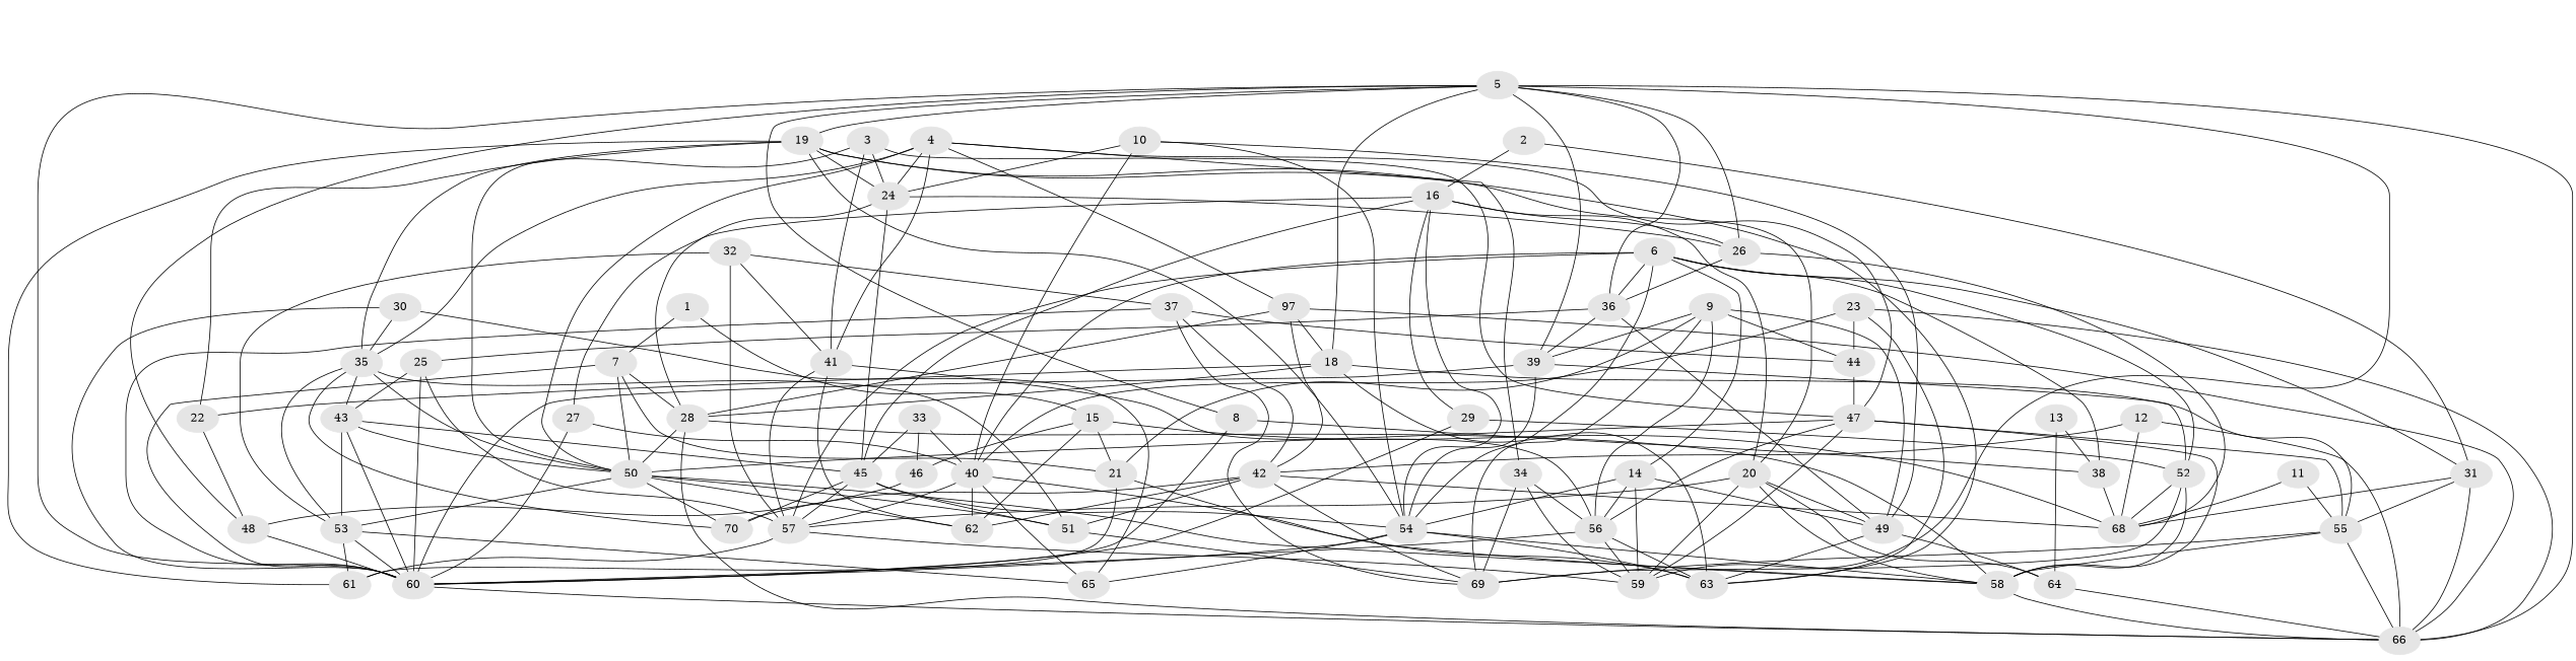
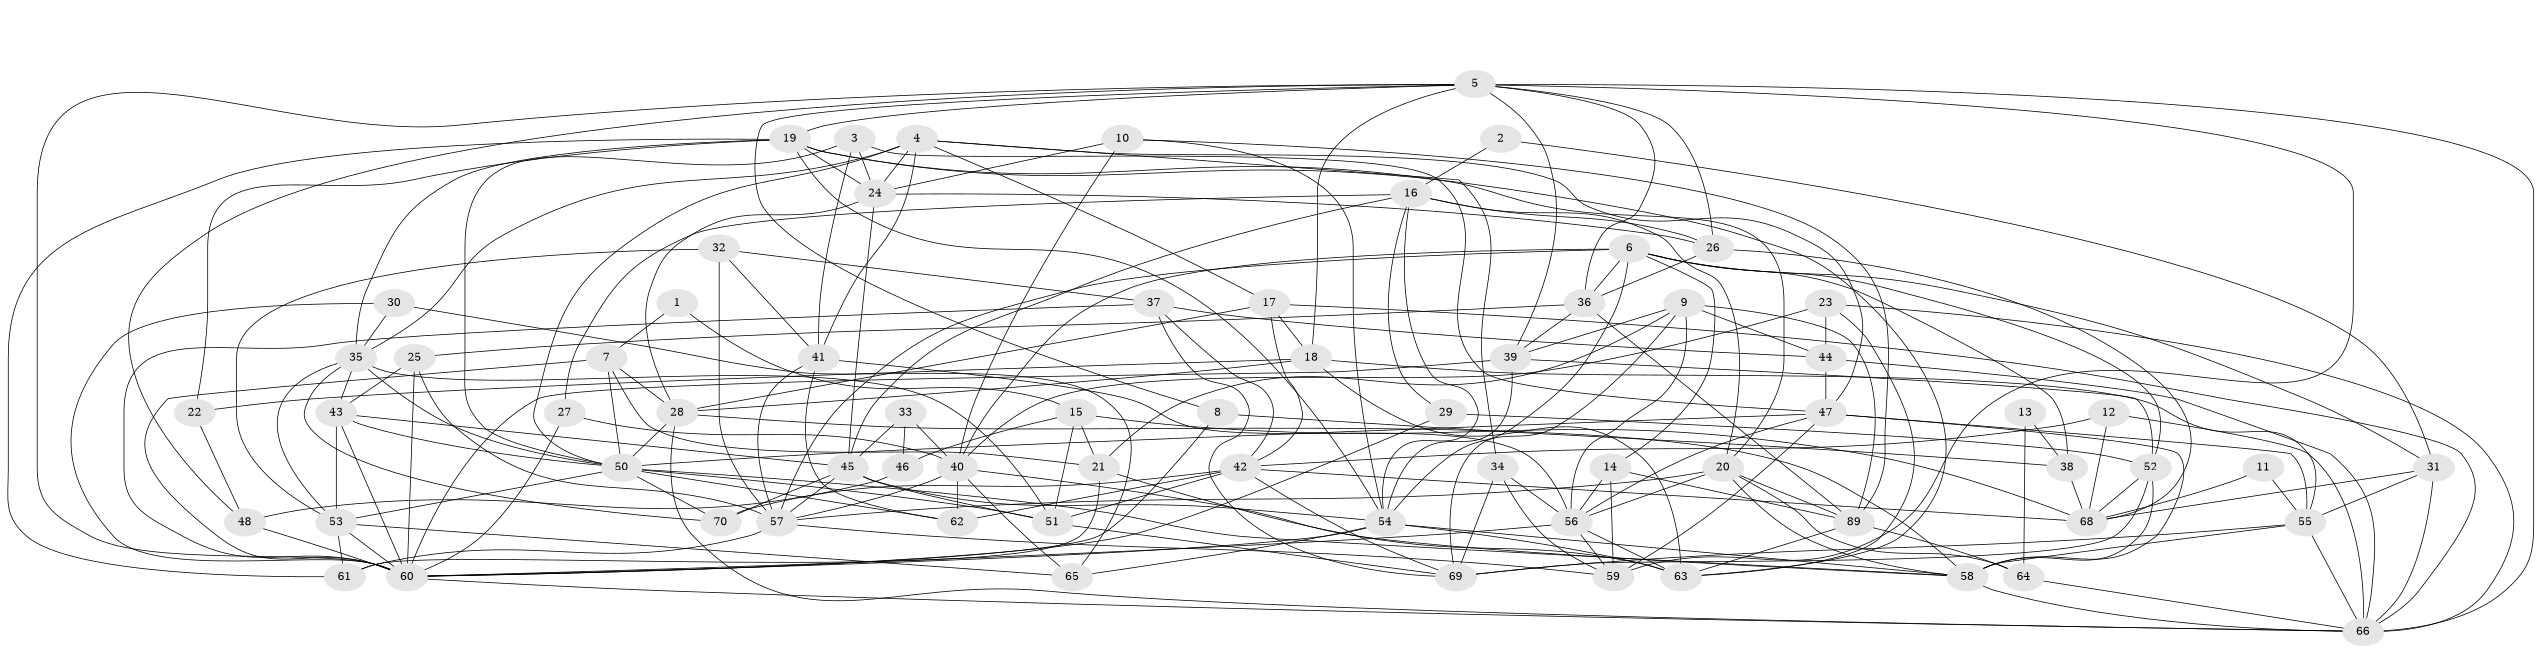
  graph {
    node [color=gray90 style=filled]
    edge [weight=1.0]
    1
    7
    15
    50
    60
    21
    28
    68
    46
    51
    2
    16
    31
    26
    54
    20
    27
    29
    45
    66
    55
    3
    24
    41
    47
    57
    56
    62
    59
    58
    53
    70
    4
-   17 [label=97]
+   17
    34
    35
    18
    42
    69
    43
    5
    8
    19
    36
    39
    48
    38
    22
    63
    61
-   49
+   49 [label=89]
    25
    52
    6
    14
    40
    65
    9
    44
    64
    10
    11
    12
    13
    23
    30
    32
    37
    33
    1 -- 7
    1 -- 15
    7 -- 50
    7 -- 60
    7 -- 21
    7 -- 28
    15 -- 21
    15 -- 68
    15 -- 46
-   15 -- 62
+   15 -- 51
    50 -- 51
    50 -- 62
    50 -- 58
    50 -- 53
    50 -- 70
    60 -- 66
    21 -- 63
    21 -- 61
    28 -- 50
    28 -- 66
    28 -- 58
    46 -- 48
    51 -- 69
    2 -- 16
    2 -- 31
    16 -- 26
    16 -- 54
    16 -- 20
    16 -- 27
    16 -- 29
    16 -- 45
    31 -- 68
    31 -- 66
    31 -- 55
    26 -- 68
    26 -- 36
    54 -- 60
    54 -- 58
    54 -- 63
    54 -- 65
    20 -- 57 [weight=2.0]
-   20 -- 59
+   20 -- 56
    20 -- 58
    20 -- 49
    20 -- 64
    27 -- 60
    27 -- 40
    29 -- 60
    29 -- 52
    45 -- 51
    45 -- 54
    45 -- 57
    45 -- 70
    55 -- 66
    55 -- 58
    55 -- 69
    3 -- 50
    3 -- 24
    3 -- 41
    3 -- 47
    24 -- 28
    24 -- 26
    24 -- 45
    41 -- 57
    41 -- 56
    41 -- 62
    47 -- 50
    47 -- 55
    47 -- 56
    47 -- 59
    47 -- 58
    57 -- 59
    57 -- 61
    56 -- 60
    56 -- 59
    56 -- 63
    58 -- 66
    53 -- 60
    53 -- 61
    53 -- 65
    4 -- 50
    4 -- 24
    4 -- 41
    4 -- 47
    4 -- 17
    4 -- 34
    4 -- 35
    17 -- 28
    17 -- 66
    17 -- 18
    17 -- 42
    34 -- 56
    34 -- 59
    34 -- 69
    35 -- 50
    35 -- 51
    35 -- 53
    35 -- 70
    35 -- 43
    18 -- 28
    18 -- 55
    18 -- 22
    18 -- 63
    42 -- 68
    42 -- 51
    42 -- 62
    42 -- 70
    42 -- 69
    43 -- 50
    43 -- 60
    43 -- 45
    43 -- 53
    5 -- 60
    5 -- 26
    5 -- 66
    5 -- 59
    5 -- 18
    5 -- 8
    5 -- 19
    5 -- 36
    5 -- 39
    5 -- 48
    8 -- 60
    8 -- 38
    19 -- 54
    19 -- 20
    19 -- 24
    19 -- 35
    19 -- 22
    19 -- 63
    19 -- 61
    36 -- 39
    36 -- 49
    36 -- 25
    39 -- 60
    39 -- 54
    39 -- 52
    48 -- 60
    38 -- 68
    22 -- 48
    49 -- 63
    49 -- 64
    25 -- 60
    25 -- 57
    25 -- 43
    52 -- 68
    52 -- 58
    52 -- 69
    6 -- 31
    6 -- 54
    6 -- 57
    6 -- 36
    6 -- 38
    6 -- 52
    6 -- 14
    6 -- 40
-   14 -- 54
    14 -- 56
    14 -- 59
    14 -- 49
    40 -- 57
    40 -- 62
    40 -- 58
    40 -- 65
    9 -- 21
    9 -- 56
    9 -- 69
    9 -- 39
    9 -- 49
    9 -- 44 [weight=2.0]
+   44 -- 66
    44 -- 47
    64 -- 66
    10 -- 54
    10 -- 24
    10 -- 49
    10 -- 40
    11 -- 68
    11 -- 55
    12 -- 68
    12 -- 66
    12 -- 42
    13 -- 38
    13 -- 64
    23 -- 66
    23 -- 63
    23 -- 40
    23 -- 44
    30 -- 60
    30 -- 35
    30 -- 65
    32 -- 41
    32 -- 57 [weight=2.0]
    32 -- 53
    32 -- 37
    37 -- 60
    37 -- 42
    37 -- 69
    37 -- 44
    33 -- 46
    33 -- 45
    33 -- 40
  }
